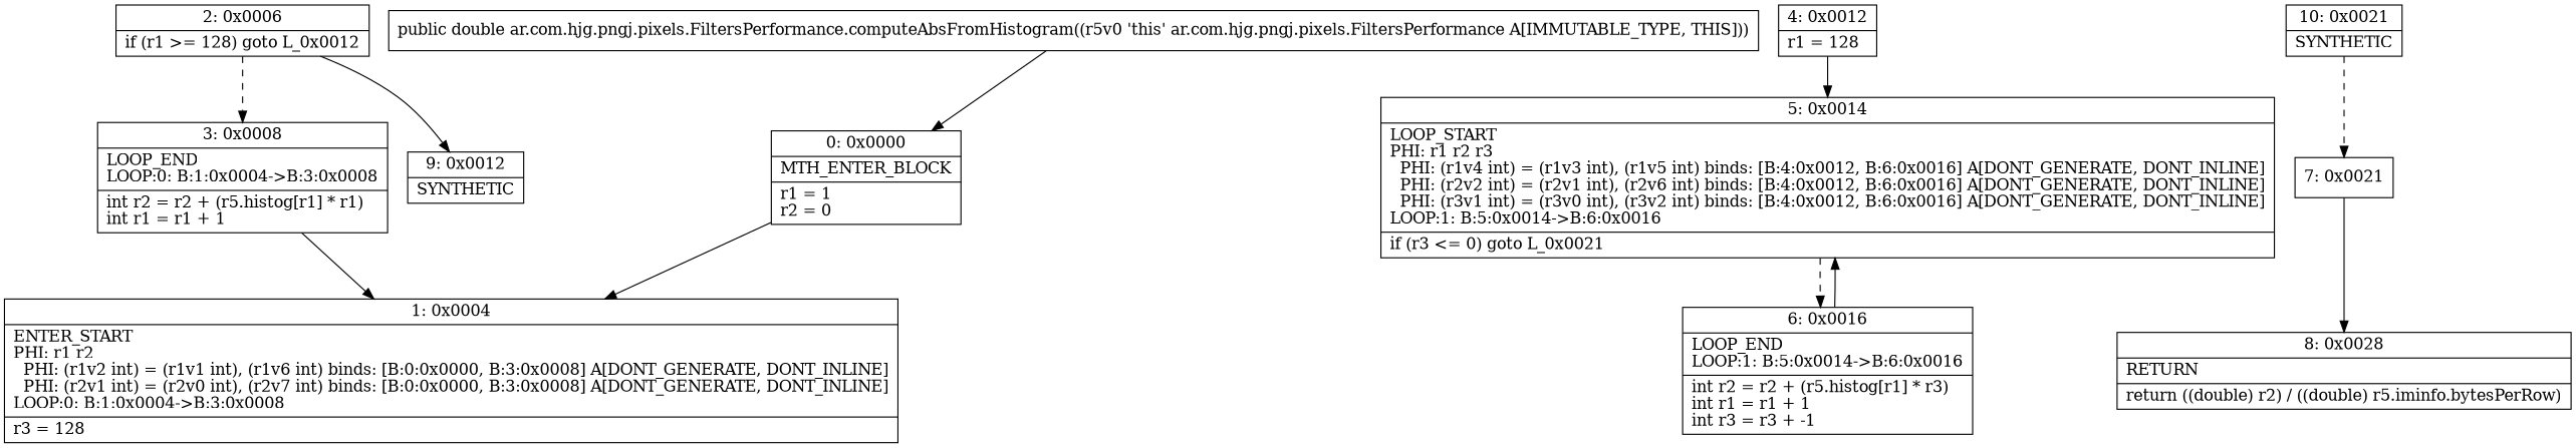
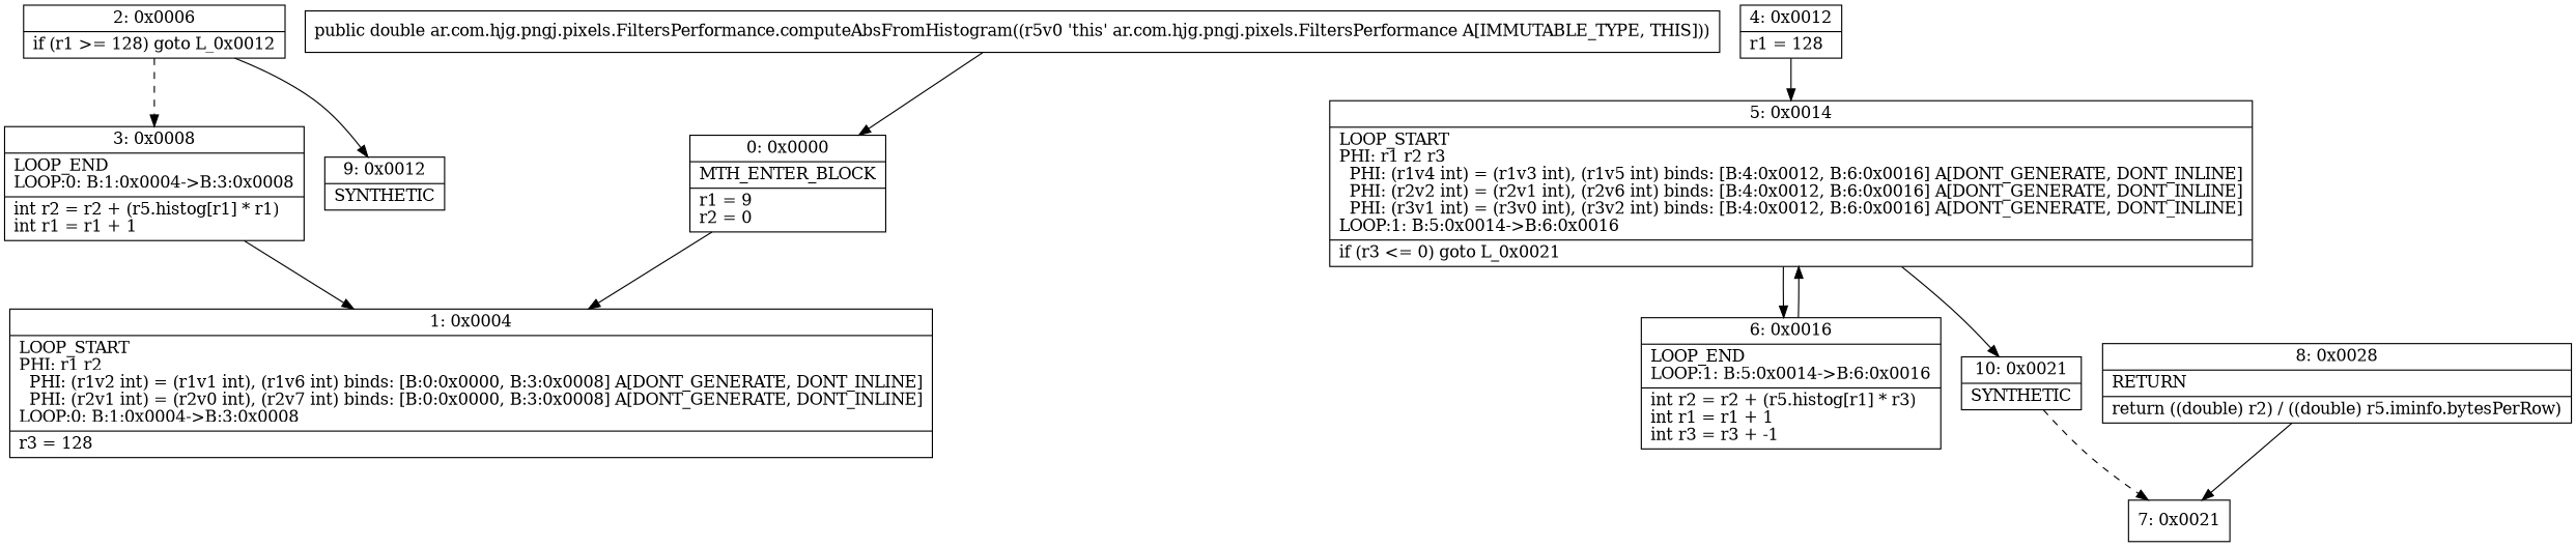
  digraph {
    node [shape=record]
-   n1 [label="{0\:\ 0x0000|MTH_ENTER_BLOCK\l|r1 = 1\lr2 = 0\l}"]
-   n2 [label="{1\:\ 0x0004|ENTER_START\lPHI: r1 r2 \l  PHI: (r1v2 int) = (r1v1 int), (r1v6 int) binds: [B:0:0x0000, B:3:0x0008] A[DONT_GENERATE, DONT_INLINE]\l  PHI: (r2v1 int) = (r2v0 int), (r2v7 int) binds: [B:0:0x0000, B:3:0x0008] A[DONT_GENERATE, DONT_INLINE]\lLOOP:0: B:1:0x0004\-\>B:3:0x0008\l|r3 = 128\l}"]
+   n1 [label="{0\:\ 0x0000|MTH_ENTER_BLOCK\l|r1 = 9\lr2 = 0\l}"]
+   n2 [label="{1\:\ 0x0004|LOOP_START\lPHI: r1 r2 \l  PHI: (r1v2 int) = (r1v1 int), (r1v6 int) binds: [B:0:0x0000, B:3:0x0008] A[DONT_GENERATE, DONT_INLINE]\l  PHI: (r2v1 int) = (r2v0 int), (r2v7 int) binds: [B:0:0x0000, B:3:0x0008] A[DONT_GENERATE, DONT_INLINE]\lLOOP:0: B:1:0x0004\-\>B:3:0x0008\l|r3 = 128\l}"]
    n3 [label="{2\:\ 0x0006|if (r1 \>= 128) goto L_0x0012\l}"]
    n4 [label="{3\:\ 0x0008|LOOP_END\lLOOP:0: B:1:0x0004\-\>B:3:0x0008\l|int r2 = r2 + (r5.histog[r1] * r1)\lint r1 = r1 + 1\l}"]
    n5 [label="{9\:\ 0x0012|SYNTHETIC\l}"]
    n6 [label="{4\:\ 0x0012|r1 = 128\l}"]
    n7 [label="{5\:\ 0x0014|LOOP_START\lPHI: r1 r2 r3 \l  PHI: (r1v4 int) = (r1v3 int), (r1v5 int) binds: [B:4:0x0012, B:6:0x0016] A[DONT_GENERATE, DONT_INLINE]\l  PHI: (r2v2 int) = (r2v1 int), (r2v6 int) binds: [B:4:0x0012, B:6:0x0016] A[DONT_GENERATE, DONT_INLINE]\l  PHI: (r3v1 int) = (r3v0 int), (r3v2 int) binds: [B:4:0x0012, B:6:0x0016] A[DONT_GENERATE, DONT_INLINE]\lLOOP:1: B:5:0x0014\-\>B:6:0x0016\l|if (r3 \<= 0) goto L_0x0021\l}"]
    n8 [label="{6\:\ 0x0016|LOOP_END\lLOOP:1: B:5:0x0014\-\>B:6:0x0016\l|int r2 = r2 + (r5.histog[r1] * r3)\lint r1 = r1 + 1\lint r3 = r3 + \-1\l}"]
    n9 [label="{10\:\ 0x0021|SYNTHETIC\l}"]
    n10 [label="{7\:\ 0x0021}"]
    n11 [label="{8\:\ 0x0028|RETURN\l|return ((double) r2) \/ ((double) r5.iminfo.bytesPerRow)\l}"]
    n12 [label="{public double ar.com.hjg.pngj.pixels.FiltersPerformance.computeAbsFromHistogram((r5v0 'this' ar.com.hjg.pngj.pixels.FiltersPerformance A[IMMUTABLE_TYPE, THIS])) }"]
    n1 -> n2
    n3 -> n4 [style=dashed]
    n3 -> n5
    n4 -> n2
    n6 -> n7
-   n7 -> n8 [style=dashed]
+   n7 -> n8 [style=solid]
+   n7 -> n9
    n8 -> n7
    n9 -> n10 [style=dashed]
-   n10 -> n11
+   n11 -> n10
    n12 -> n1
  }
